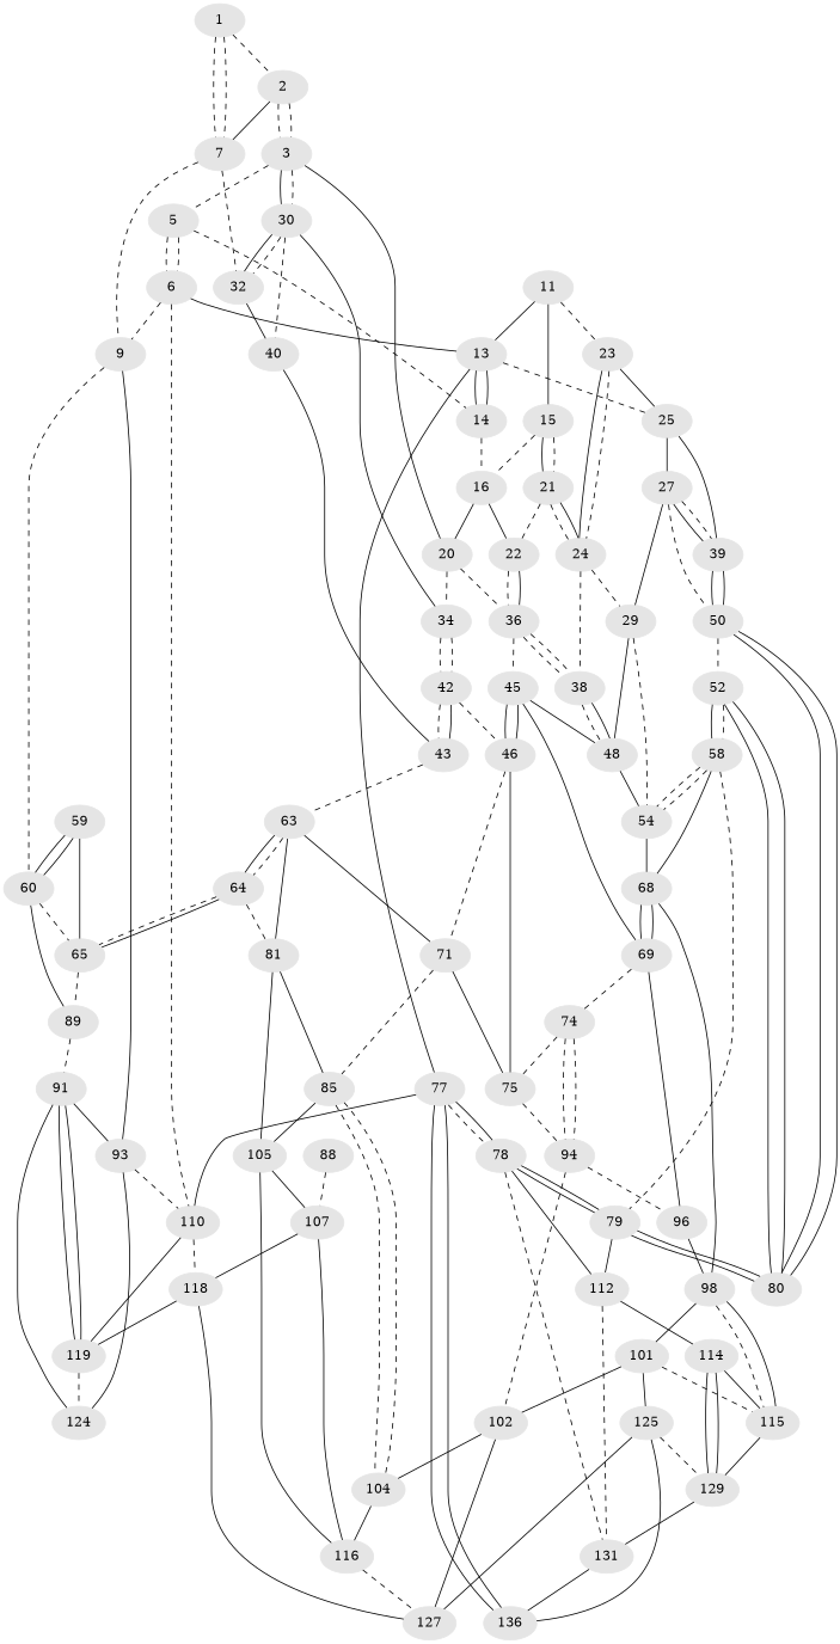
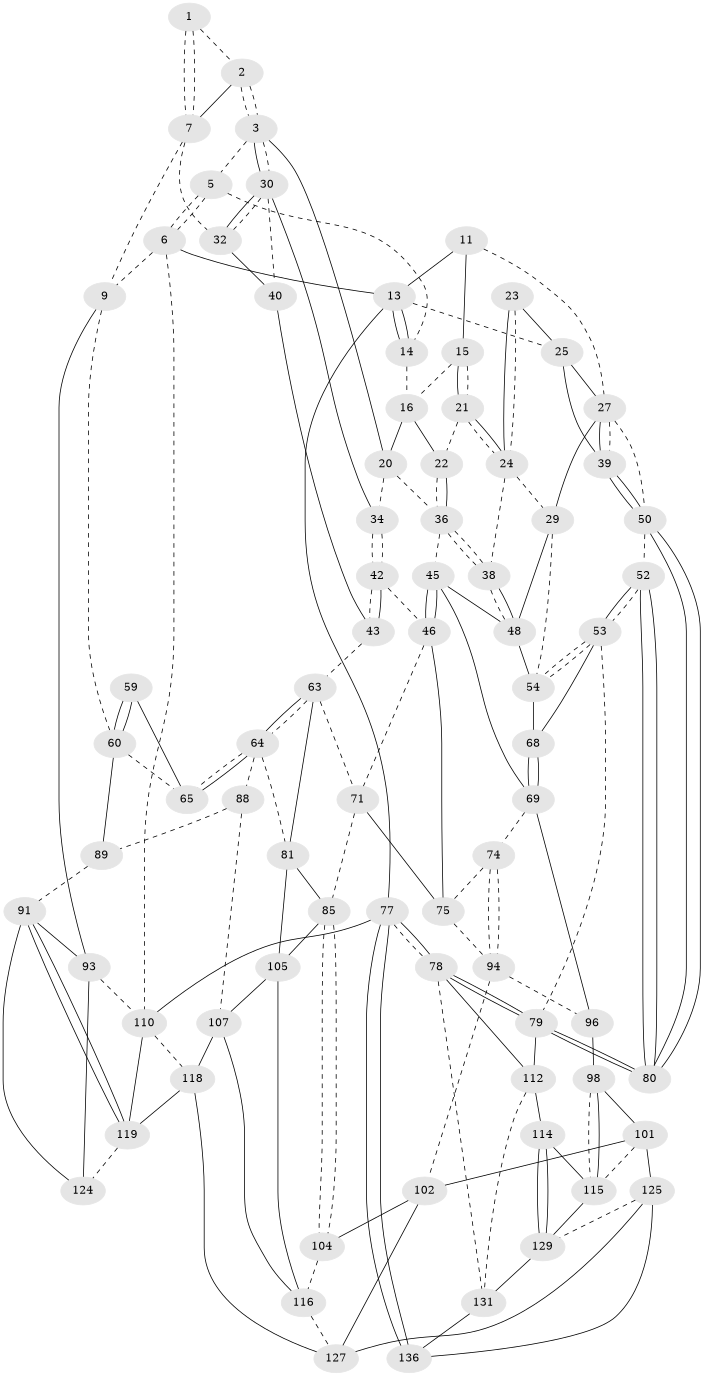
  graph {
    node [color=gray90 style=filled]
    edge [style=solid]
    1
    2
    7 [super="+8"]
    3 [super="+4"]
    9 [super="+61"]
    32 [super="+41"]
    5
    20 [super="+33"]
    n9 [label=30 super="+35"]
    6 [super="+10"]
    14 [super="+17"]
    34
    36 [super="+37"]
    40 [super="+44"]
    13 [super="+18"]
    110 [super="+135"]
    16 [super="+19"]
    60 [super="+76"]
    93 [super="+109"]
    25 [super="+26"]
    77
    119 [super="+123"]
    118 [super="+134"]
    65
    89 [super="+90"]
    124
    11 [super="+12"]
    15
    23
    21
    24 [super="+30"]
    27 [super="+28"]
    39
    78 [super="+128"]
    136
    22
    42 [super="+47"]
    38
    45 [super="+49"]
    29 [super="+55"]
    48 [super="+56"]
    54 [super="+67"]
    50 [super="+51"]
    52
    80
    68 [super="+97"]
    43 [super="+62"]
    46 [super="+70"]
    69 [super="+73"]
    63 [super="+72"]
    71 [super="+84"]
    75 [super="+87"]
    64 [super="+83"]
    81 [super="+82"]
    74
    96
    85 [super="+86"]
    94 [super="+95"]
-   53 [super="+100" label=58]
+   53 [super="+100"]
    79 [super="+111"]
    98 [super="+99"]
    112 [super="+113"]
    59 [super="+66"]
    91 [super="+92"]
    88 [super="+108"]
    105 [super="+106"]
    107 [super="+117"]
    101 [super="+121"]
    115 [super="+120"]
    104
    102 [super="+103"]
    131 [super="+132"]
    114
    116 [super="+122"]
    127 [super="+133"]
    125 [super="+126"]
    129 [super="+130"]
    1 -- 2 [style=dashed]
    1 -- 7 [style=dashed]
    1 -- 7 [style=dashed]
    2 -- 7
    2 -- 3 [style=dashed]
    2 -- 3 [style=dashed]
    7 -- 9 [style=dashed]
    7 -- 32 [style=dashed]
    3 -- 5 [style=dashed]
    3 -- 20
    3 -- n9
    3 -- n9 [style=dashed]
    9 -- 60 [style=dashed]
    9 -- 93
    32 -- 40
    5 -- 6 [style=dashed]
    5 -- 6 [style=dashed]
    5 -- 14 [style=dashed]
    20 -- 34 [style=dashed]
    20 -- 36 [style=dashed]
    n9 -- 32
    n9 -- 32 [style=dashed]
    n9 -- 34
    n9 -- 40 [style=dashed]
    6 -- 9 [style=dashed]
    6 -- 13
    6 -- 110 [style=dashed]
    14 -- 16 [style=dashed]
    34 -- 42 [style=dashed]
    34 -- 42 [style=dashed]
    36 -- 38 [style=dashed]
    36 -- 38 [style=dashed]
    36 -- 45 [style=dashed]
    40 -- 43
    13 -- 14
    13 -- 14
    13 -- 25 [style=dashed]
    13 -- 77
    110 -- 119
    110 -- 118 [style=dashed]
    16 -- 20
    16 -- 22
    60 -- 65 [style=dashed]
    60 -- 89
    93 -- 110 [style=dashed]
    93 -- 124
    25 -- 27
    25 -- 39
    77 -- 110
    77 -- 78 [style=dashed]
    77 -- 78
    77 -- 136
    77 -- 136
    119 -- 124 [style=dashed]
    118 -- 119
    118 -- 127
    89 -- 91 [style=dashed]
    11 -- 13
    11 -- 15
-   11 -- 23 [style=dashed]
+   11 -- 27 [style=dashed]
    15 -- 16 [style=dashed]
    15 -- 21
    15 -- 21 [style=dashed]
    23 -- 25
    23 -- 24
    23 -- 24 [style=dashed]
    21 -- 24 [style=dashed]
    21 -- 24
    21 -- 22 [style=dashed]
    24 -- 38 [style=dashed]
    24 -- 29 [style=dashed]
    27 -- 39
    27 -- 39 [style=dashed]
    27 -- 29
    27 -- 50 [style=dashed]
    39 -- 50
    39 -- 50
    78 -- 79
    78 -- 79
    78 -- 112
    78 -- 131 [style=dashed]
    22 -- 36 [style=dashed]
    22 -- 36
    42 -- 43 [style=dashed weight=2]
    42 -- 43
    42 -- 46 [style=dashed]
    38 -- 48 [style=dashed]
    38 -- 48
    45 -- 48
    45 -- 46
    45 -- 46
    45 -- 69
    29 -- 48
    29 -- 54 [style=dashed]
    48 -- 54
    54 -- 68
    50 -- 52 [style=dashed]
    50 -- 80
    50 -- 80
    52 -- 80
    52 -- 80
    52 -- 53
    52 -- 53 [style=dashed]
    68 -- 69
    68 -- 69
-   68 -- 98
    43 -- 63 [style=dashed]
    46 -- 71 [style=dashed]
    46 -- 75
    69 -- 74 [style=dashed]
    69 -- 96
-   63 -- 71
+   63 -- 71 [style=dashed]
    63 -- 64
    63 -- 64 [style=dashed]
    63 -- 81
    71 -- 75
    71 -- 85 [style=dashed]
    75 -- 94 [style=dashed]
    64 -- 65 [style=dashed]
    64 -- 65
    64 -- 81 [style=dashed]
+   64 -- 88 [style=dashed]
    81 -- 85
    81 -- 105
    74 -- 75 [style=dashed]
    74 -- 94 [style=dashed]
    74 -- 94 [style=dashed]
    96 -- 98
    85 -- 105
    85 -- 104 [style=dashed]
    85 -- 104 [style=dashed]
    94 -- 96 [style=dashed]
    94 -- 102 [style=dashed]
    53 -- 54 [style=dashed]
    53 -- 54 [style=dashed]
    53 -- 68
    53 -- 79 [style=dashed]
    79 -- 80
    79 -- 80
    79 -- 112
    98 -- 101
    98 -- 115 [style=dashed]
    98 -- 115
    112 -- 131 [style=dashed]
    112 -- 114
    59 -- 60
    59 -- 60
    59 -- 65
    91 -- 93
    91 -- 119
    91 -- 119
    91 -- 124
-   65 -- 89 [style=dashed weight=2]
+   88 -- 89 [style=dashed weight=2]
    88 -- 107 [style=dashed]
    105 -- 107
    105 -- 116
    107 -- 118
    107 -- 116
    101 -- 115 [style=dashed]
    101 -- 102
    101 -- 125
    115 -- 129
-   104 -- 116
+   104 -- 116 [style=dashed]
    102 -- 104
    102 -- 127
    131 -- 136
    114 -- 115
    114 -- 129
    114 -- 129
    116 -- 127 [style=dashed]
    125 -- 136
    125 -- 127
    125 -- 129 [style=dashed]
    129 -- 131
  }
